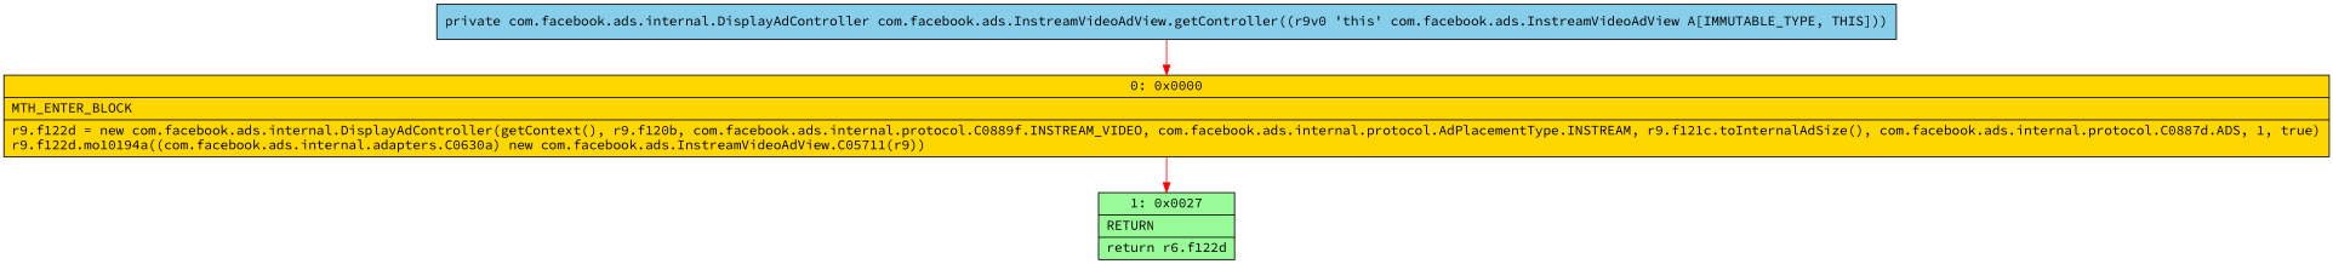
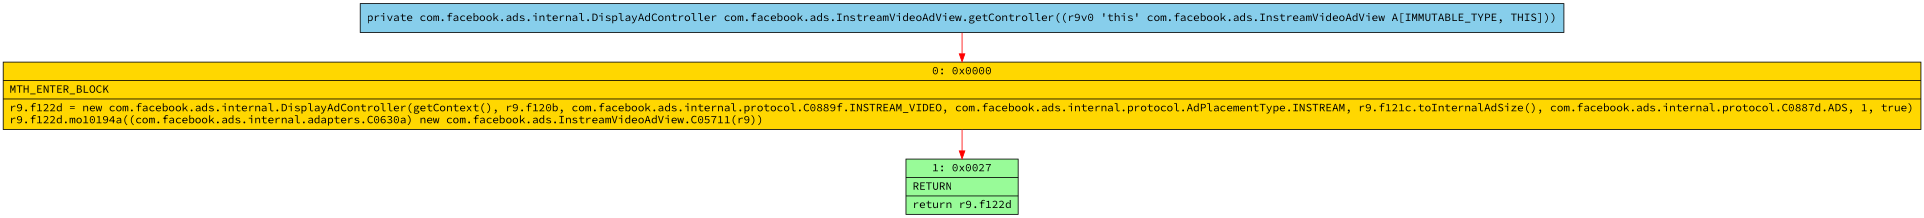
  digraph {
    fontname="Source Code Pro"
    node [shape=record style=filled fontname="Source Code Pro"]
    edge [color=red fontname="Source Code Pro"]
    n1 [label="{0\:\ 0x0000|MTH_ENTER_BLOCK\l|r9.f122d = new com.facebook.ads.internal.DisplayAdController(getContext(), r9.f120b, com.facebook.ads.internal.protocol.C0889f.INSTREAM_VIDEO, com.facebook.ads.internal.protocol.AdPlacementType.INSTREAM, r9.f121c.toInternalAdSize(), com.facebook.ads.internal.protocol.C0887d.ADS, 1, true)\lr9.f122d.mo10194a((com.facebook.ads.internal.adapters.C0630a) new com.facebook.ads.InstreamVideoAdView.C05711(r9))\l}" fillcolor=gold]
-   n2 [label="{1\:\ 0x0027|RETURN\l|return r6.f122d\l}" fillcolor=palegreen]
+   n2 [label="{1\:\ 0x0027|RETURN\l|return r9.f122d\l}" fillcolor=palegreen]
    n3 [label="{private com.facebook.ads.internal.DisplayAdController com.facebook.ads.InstreamVideoAdView.getController((r9v0 'this' com.facebook.ads.InstreamVideoAdView A[IMMUTABLE_TYPE, THIS])) }" fillcolor=skyblue]
    n1 -> n2
    n3 -> n1
  }
